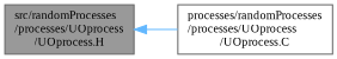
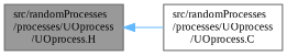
  digraph {
    rankdir=LR
    fontname="Liberation Serif"
    node [fontname="Liberation Serif" fontsize=10 shape=box style=filled]
    n1 [color=gray40 fillcolor=grey60 fontcolor=black height=0.2 label="src/randomProcesses\l/processes/UOprocess\l/UOprocess.H" width=0.4]
-   n2 [color=grey40 fillcolor=white height=0.2 label="processes/randomProcesses\l/processes/UOprocess\l/UOprocess.C" width=0.4]
+   n2 [color=grey40 fillcolor=white height=0.2 label="src/randomProcesses\l/processes/UOprocess\l/UOprocess.C" width=0.4]
    n1 -> n2 [color=steelblue1 dir=back fontname="Liberation Serif" fontsize=10 labelfontname=Helvetica labelfontsize=10 style=solid]
  }
